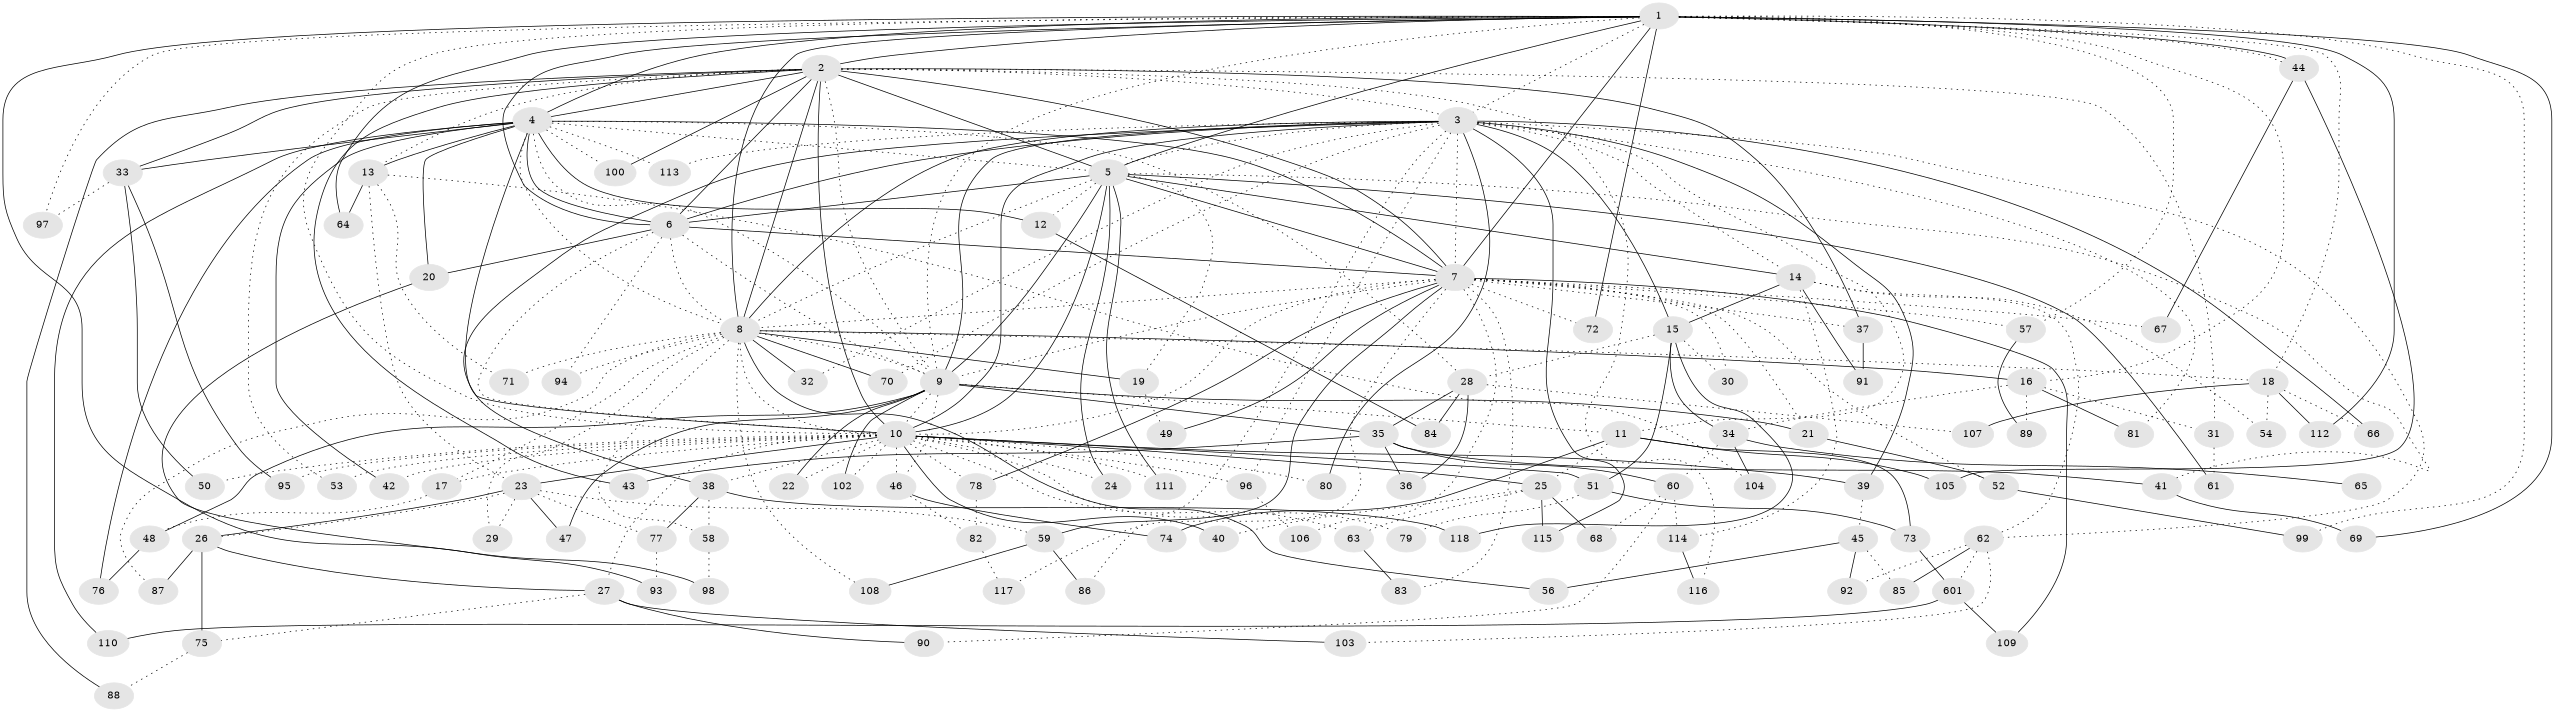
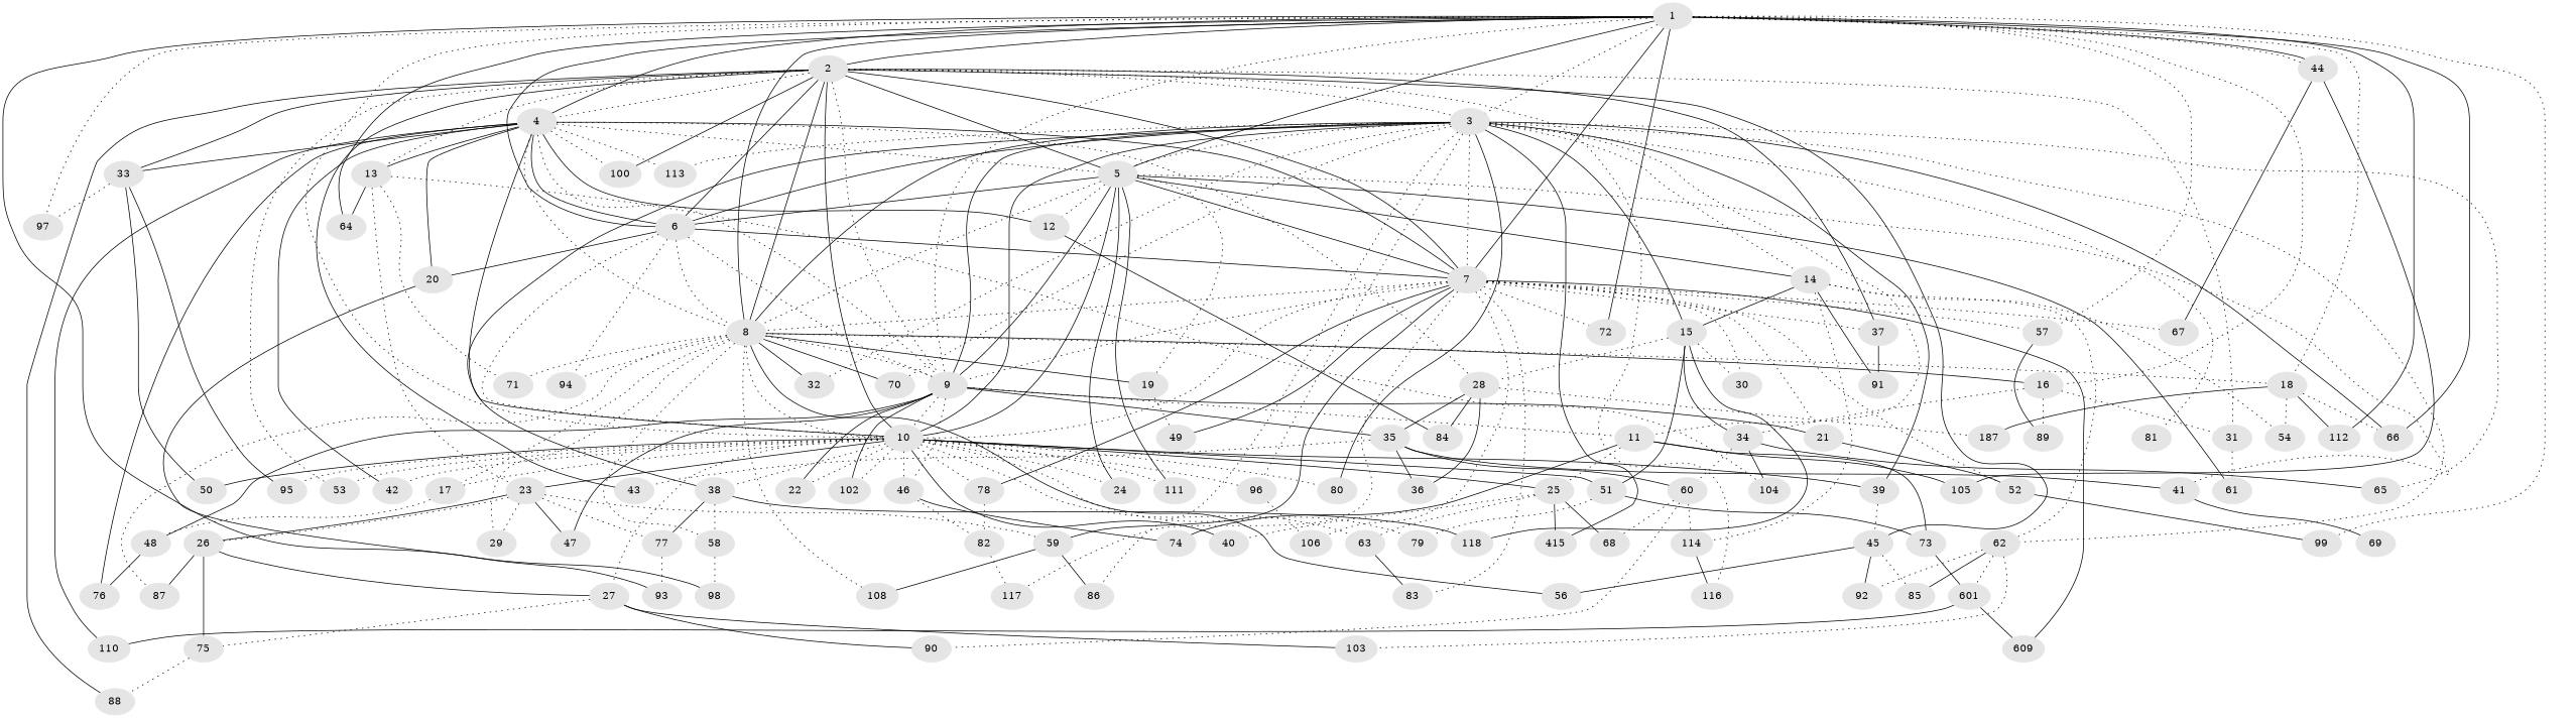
  graph {
    node [color=gray90 style=filled]
    edge [style=solid]
    1
    2
    3
    4
    5
    6
    7
    8
    9
    10
    16
    18
    44
    57
    64
    69
    72
    97
    98
    99
    112
    13
    31
    33
    37
    43
    45
    53
    88
    100
    116
    11
    14
    15
    32
    38
    39
    62
    65
    66
    70
    80
    81
    86
    96
    113
-   115
+   115 [label=415]
    12
    20
    28
    42
    76
    110
    19
    24
    41
    61
    111
    94
    21
    30
    49
    52
    59
    67
    78
    83
    106
-   109
+   109 [label=609]
    117
    17
    29
    56
    58
    71
    87
    108
    22
    35
    46
    47
    48
    102
    23
    25
    27
    40
    50
    51
    63
    79
    95
    34
    89
    54
-   107
+   107 [label=187]
    105
    104
    91
    85
    92
    73
    74
    114
    118
    77
    103
    n108 [label=601]
    84
    93
    36
    82
    60
    26
    68
    75
    90
    1 -- 2
    1 -- 3 [style=dotted]
    1 -- 4
    1 -- 5
    1 -- 6
    1 -- 7
    1 -- 8
    1 -- 9 [style=dotted]
    1 -- 10 [style=dotted]
    1 -- 16 [style=dotted]
    1 -- 18 [style=dotted]
    1 -- 44 [style=dotted]
    1 -- 44
    1 -- 57 [style=dotted]
    1 -- 64
-   1 -- 69
+   1 -- 66
    1 -- 72
    1 -- 97 [style=dotted]
    1 -- 98
    1 -- 99 [style=dotted]
    1 -- 112
    2 -- 3 [style=dotted]
-   2 -- 4
+   2 -- 4 [style=dotted]
    2 -- 5
    2 -- 6
    2 -- 7
    2 -- 8
    2 -- 9 [style=dotted]
    2 -- 10
    2 -- 13 [style=dotted]
    2 -- 31 [style=dotted]
    2 -- 33
    2 -- 37
    2 -- 43
+   2 -- 45
    2 -- 53 [style=dotted]
    2 -- 88
    2 -- 100
    2 -- 116 [style=dotted]
    3 -- 5 [style=dotted]
    3 -- 6
    3 -- 7 [style=dotted]
    3 -- 8
    3 -- 9
    3 -- 10
    3 -- 11 [style=dotted]
    3 -- 14 [style=dotted]
    3 -- 15
    3 -- 32 [style=dotted]
    3 -- 38
    3 -- 39
    3 -- 62 [style=dotted]
+   3 -- 65 [style=dotted]
    3 -- 66
    3 -- 70 [style=dotted]
    3 -- 80
    3 -- 81 [style=dotted]
    3 -- 86 [style=dotted]
    3 -- 96 [style=dotted]
    3 -- 113 [style=dotted]
    3 -- 115
    4 -- 5 [style=dotted]
    4 -- 6
    4 -- 7
    4 -- 8 [style=dotted]
    4 -- 9 [style=dotted]
    4 -- 10
    4 -- 13
    4 -- 33
    4 -- 100 [style=dotted]
    4 -- 113 [style=dotted]
    4 -- 12
    4 -- 20
    4 -- 28 [style=dotted]
    4 -- 42
    4 -- 76
    4 -- 110
    5 -- 6
    5 -- 7
    5 -- 8 [style=dotted]
    5 -- 9
    5 -- 10
    5 -- 14
    5 -- 12 [style=dotted]
    5 -- 19 [style=dotted]
    5 -- 24
    5 -- 41 [style=dotted]
    5 -- 61
    5 -- 111
    6 -- 7
    6 -- 8 [style=dotted]
    6 -- 9 [style=dotted]
    6 -- 10 [style=dotted]
    6 -- 20
    6 -- 94 [style=dotted]
    7 -- 8 [style=dotted]
    7 -- 9 [style=dotted]
    7 -- 10 [style=dotted]
    7 -- 57 [style=dotted]
    7 -- 72 [style=dotted]
    7 -- 37 [style=dotted]
    7 -- 21 [style=dotted]
    7 -- 30 [style=dotted]
    7 -- 49
    7 -- 52 [style=dotted]
    7 -- 59
    7 -- 67 [style=dotted]
    7 -- 78
    7 -- 83 [style=dotted]
    7 -- 106 [style=dotted]
    7 -- 109
    7 -- 117 [style=dotted]
    8 -- 9 [style=dotted]
    8 -- 10 [style=dotted]
    8 -- 16
    8 -- 18 [style=dotted]
    8 -- 32
    8 -- 70
    8 -- 19
    8 -- 94 [style=dotted]
    8 -- 17 [style=dotted]
    8 -- 29 [style=dotted]
    8 -- 56
    8 -- 58 [style=dotted]
    8 -- 71 [style=dotted]
    8 -- 87 [style=dotted]
    8 -- 108 [style=dotted]
    9 -- 10 [style=dotted]
    9 -- 11 [style=dotted]
    9 -- 21
    9 -- 22
    9 -- 35
    9 -- 46 [style=dotted]
    9 -- 47
    9 -- 48
    9 -- 102
    10 -- 53 [style=dotted]
    10 -- 38 [style=dotted]
    10 -- 39
    10 -- 80 [style=dotted]
    10 -- 96 [style=dotted]
    10 -- 42 [style=dotted]
    10 -- 24 [style=dotted]
    10 -- 111 [style=dotted]
    10 -- 78 [style=dotted]
    10 -- 17 [style=dotted]
    10 -- 22 [style=dotted]
    10 -- 46 [style=dotted]
    10 -- 102 [style=dotted]
    10 -- 23
    10 -- 25
    10 -- 27 [style=dotted]
    10 -- 40
-   10 -- 50 [style=dotted]
+   10 -- 50
    10 -- 51
    10 -- 63 [style=dotted]
    10 -- 79 [style=dotted]
    10 -- 95 [style=dotted]
    16 -- 31 [style=dotted]
-   16 -- 81
    16 -- 34 [style=dotted]
    16 -- 89 [style=dotted]
    18 -- 112
    18 -- 66 [style=dotted]
    18 -- 54 [style=dotted]
    18 -- 107
    44 -- 67
    44 -- 105
    57 -- 89
    13 -- 64
    13 -- 71 [style=dotted]
    13 -- 23 [style=dotted]
    13 -- 104 [style=dotted]
    31 -- 61 [style=dotted]
    33 -- 97 [style=dotted]
    33 -- 50
    33 -- 95
    37 -- 91
    45 -- 56
    45 -- 85 [style=dotted]
    45 -- 92
    11 -- 25 [style=dotted]
    11 -- 105
    11 -- 73
    11 -- 74
    14 -- 15
    14 -- 62 [style=dotted]
    14 -- 54 [style=dotted]
    14 -- 91
    14 -- 114 [style=dotted]
    15 -- 28 [style=dotted]
    15 -- 30 [style=dotted]
    15 -- 51
    15 -- 34
    15 -- 118
    38 -- 58 [style=dotted]
    38 -- 118
    38 -- 77
    39 -- 45 [style=dotted]
    62 -- 85
    62 -- 92 [style=dotted]
    62 -- 103 [style=dotted]
    62 -- n108 [style=dotted]
    96 -- 106 [style=dotted]
    12 -- 84
    20 -- 93
    28 -- 35
    28 -- 107 [style=dotted]
    28 -- 84
    28 -- 36
    19 -- 49 [style=dotted]
    41 -- 69
    21 -- 52
    52 -- 99
    59 -- 86
    59 -- 108
    78 -- 82 [style=dotted]
    17 -- 48 [style=dotted]
    58 -- 98 [style=dotted]
-   35 -- 43
+   35 -- 43 [style=dotted]
    35 -- 41
    35 -- 36
    35 -- 60
    46 -- 74
    46 -- 82 [style=dotted]
    48 -- 76
    23 -- 59 [style=dotted]
    23 -- 29 [style=dotted]
    23 -- 47
    23 -- 77 [style=dotted]
    23 -- 26
    23 -- 26 [style=dotted]
    25 -- 115
    25 -- 40 [style=dotted]
    25 -- 63 [style=dotted]
    25 -- 68
    27 -- 103
    27 -- 75 [style=dotted]
    27 -- 90
    51 -- 79 [style=dotted]
    51 -- 73
    63 -- 83
    34 -- 65
    34 -- 104
    34 -- 60 [style=dotted]
    73 -- n108
    114 -- 116
    77 -- 93 [style=dotted]
    n108 -- 110
    n108 -- 109
    82 -- 117 [style=dotted]
    60 -- 114 [style=dotted]
    60 -- 68 [style=dotted]
    60 -- 90 [style=dotted]
    26 -- 87
    26 -- 27
    26 -- 75
    75 -- 88 [style=dotted]
  }
